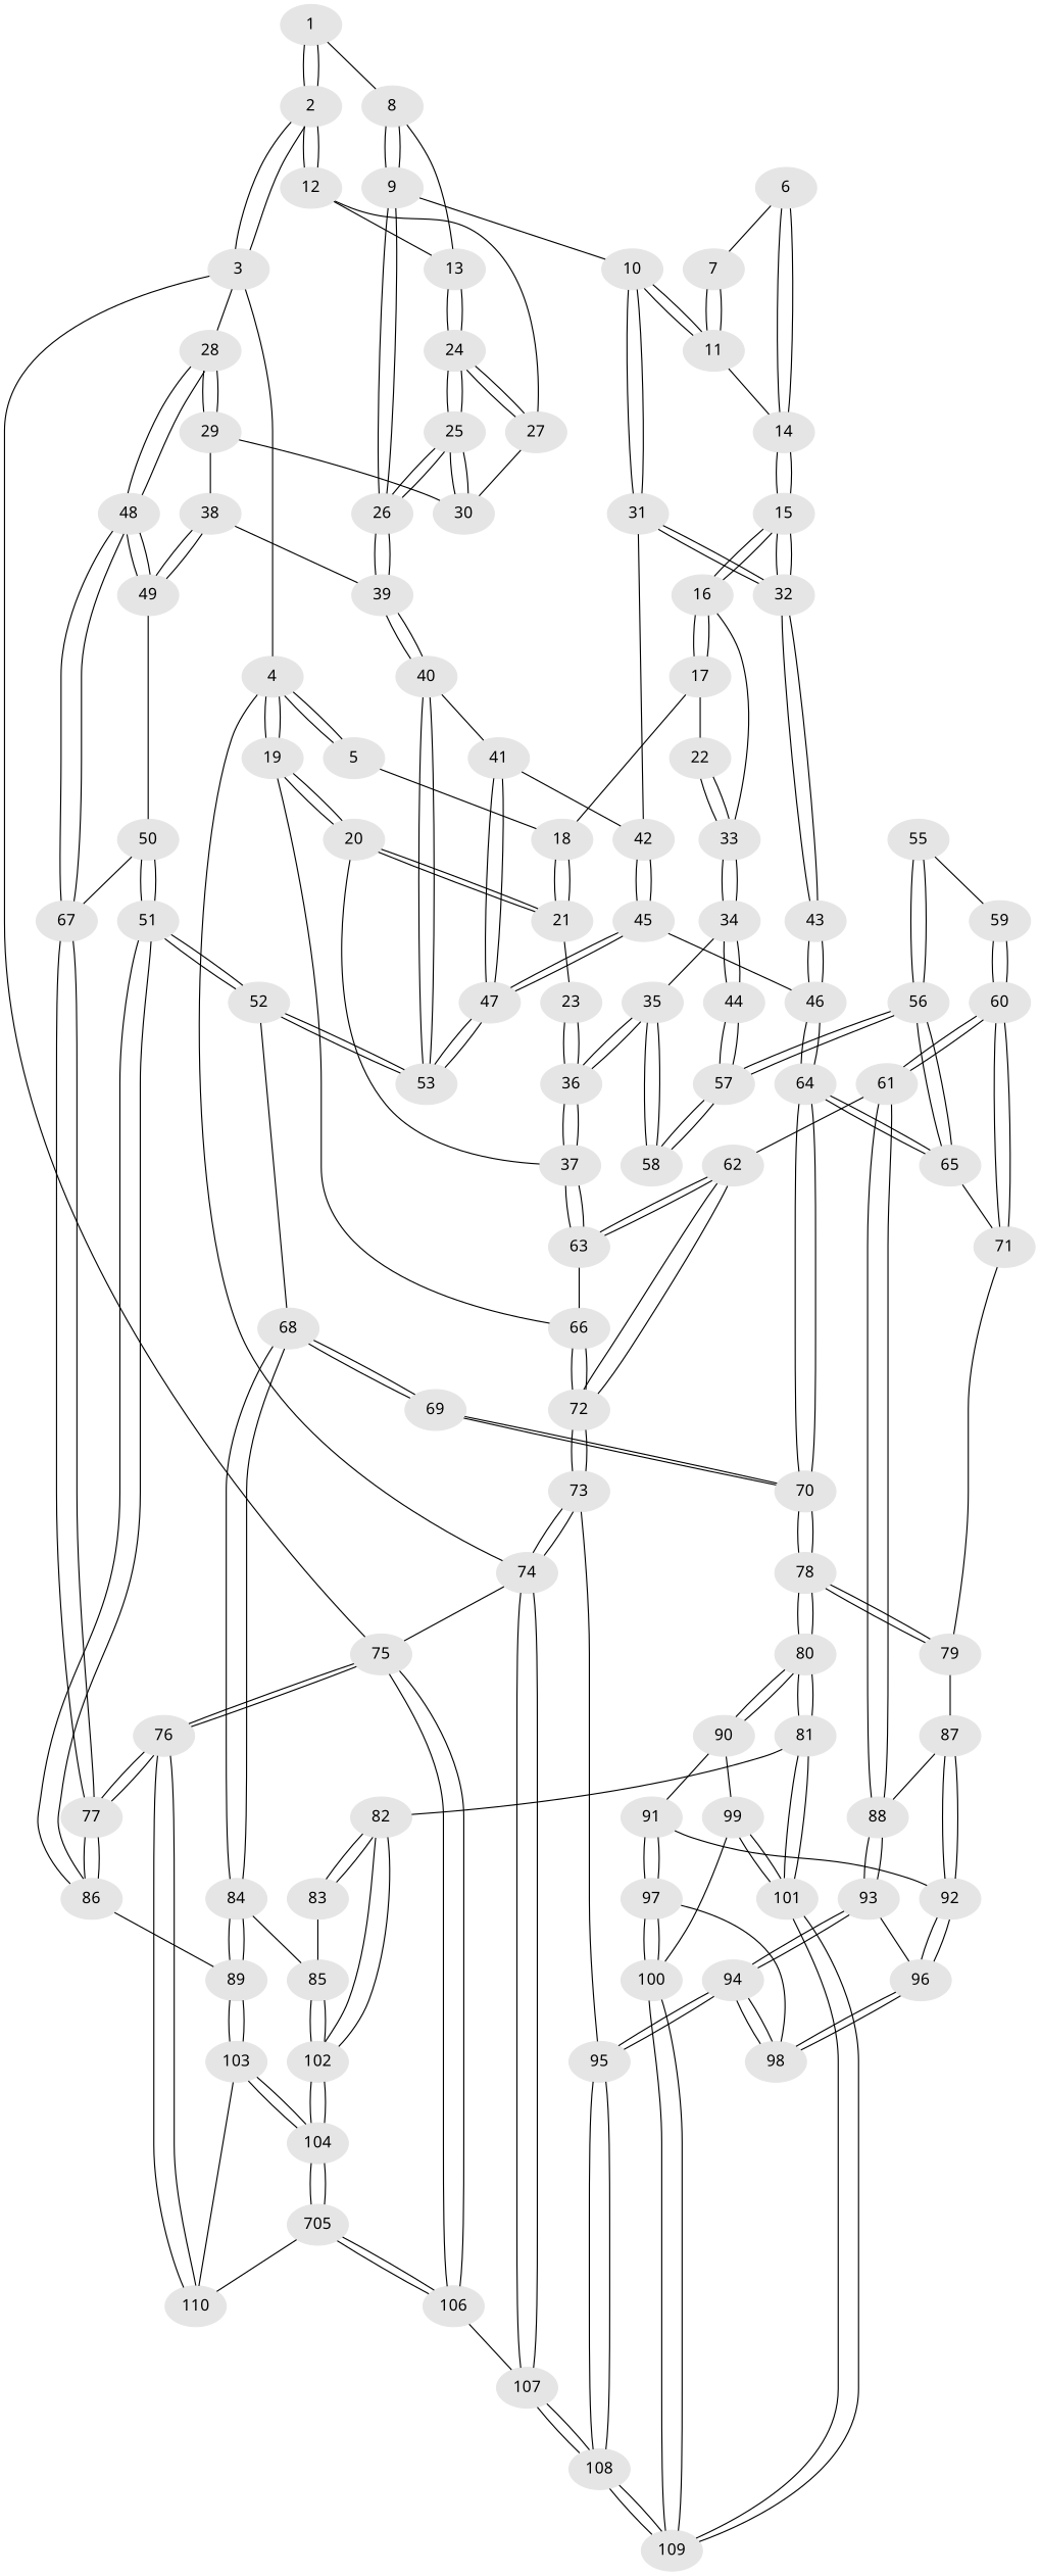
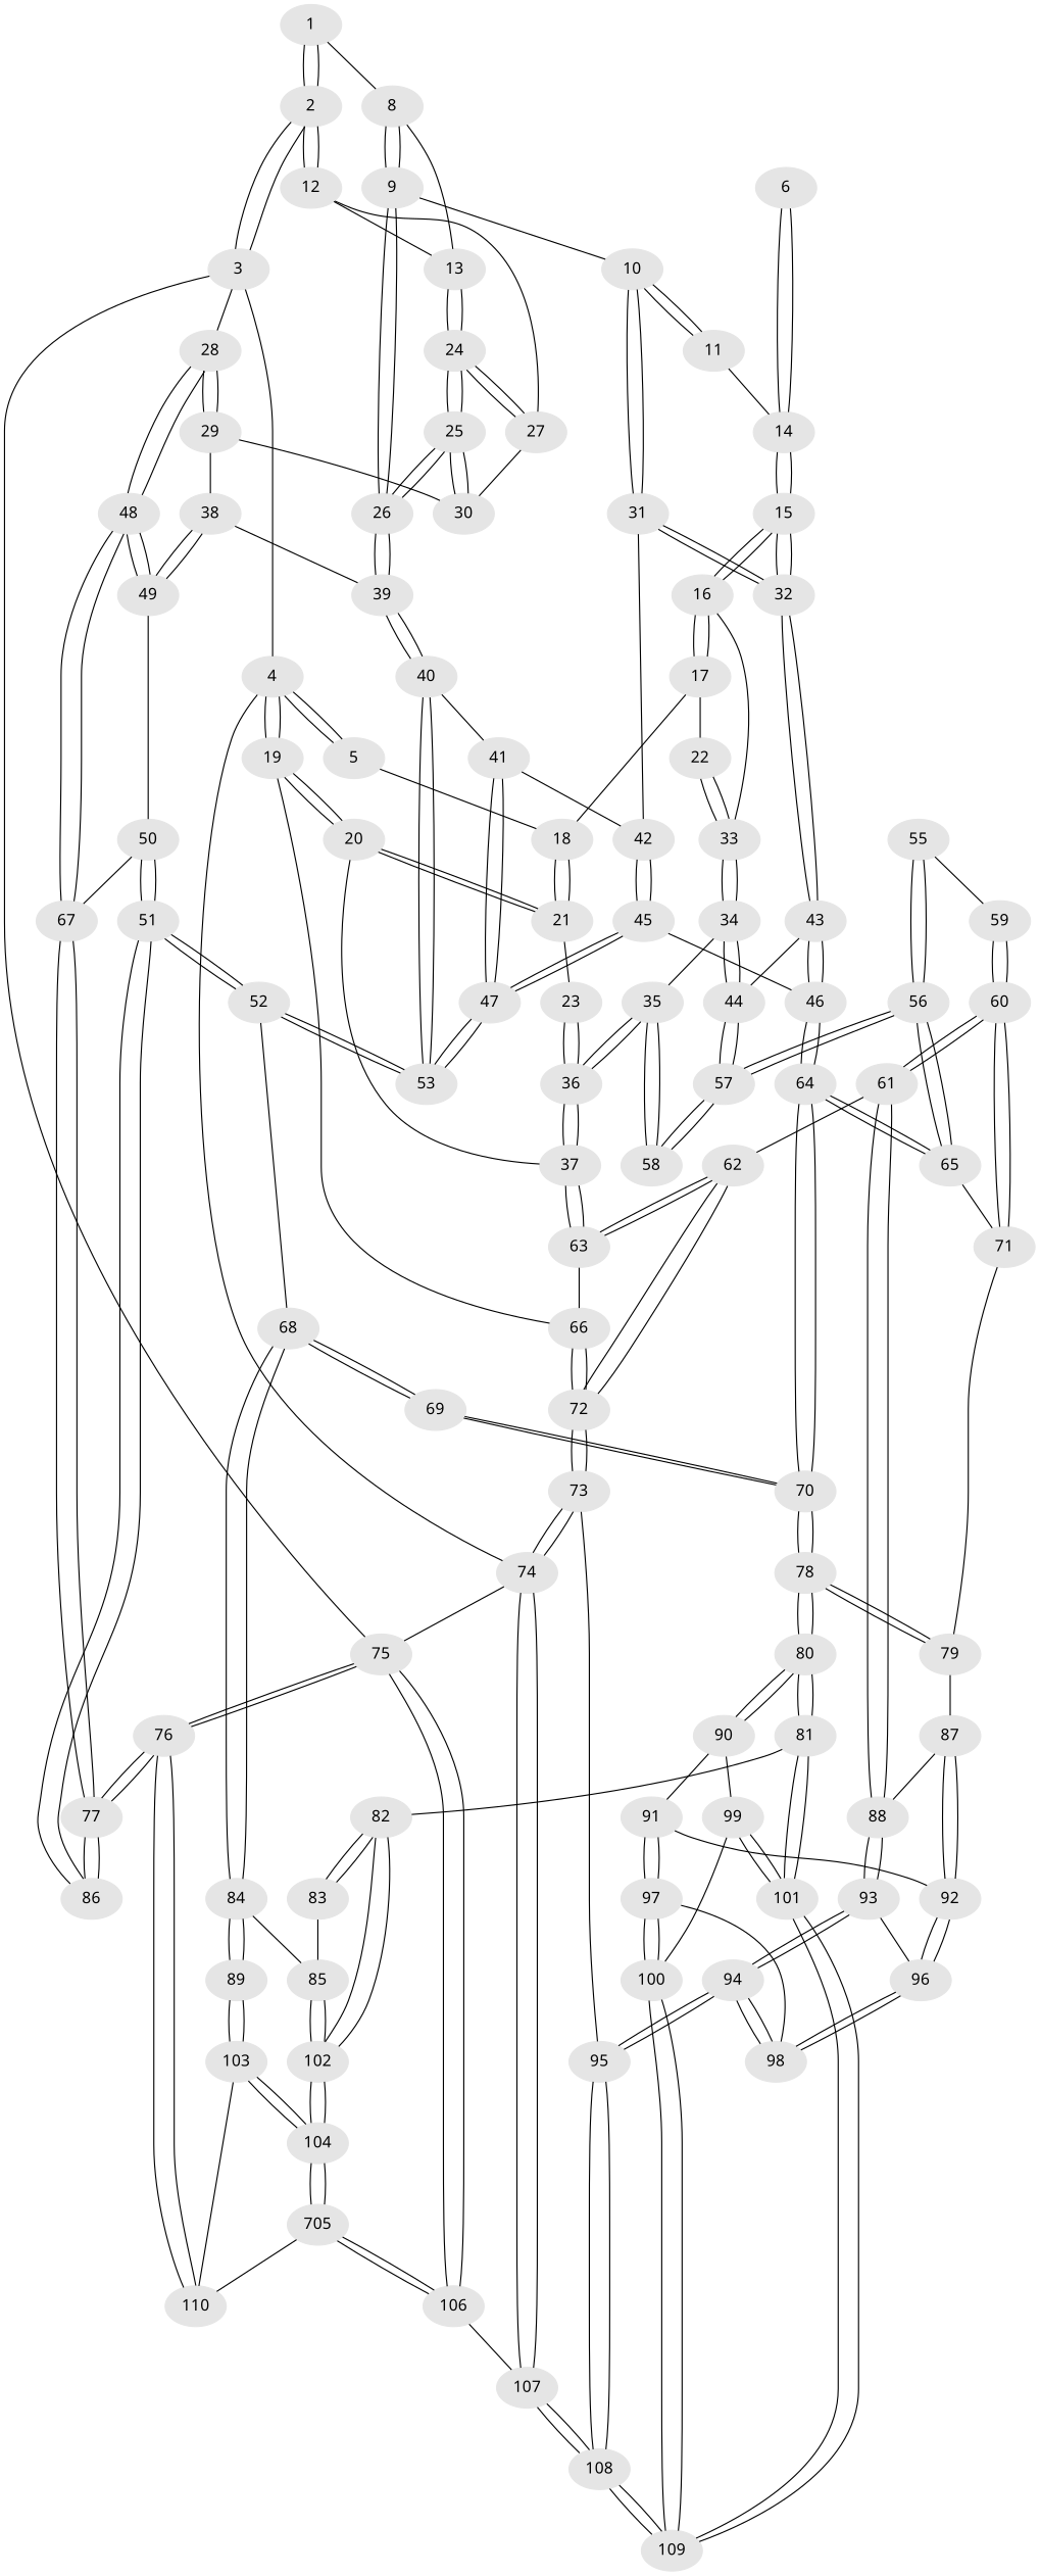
  graph {
    fontname="Noto Sans"
    node [color=gray90 fontname="Noto Sans" style=filled]
    edge [fontname="Noto Sans"]
    1
    2
    8
    3
    12
    9
    13
    4
    28
    75
    27
    5
    19
    74
    29
    48
    76
    106
    18
    20
    66
    107
    6
-   7
    14
    21
    11
    15
    10
    26
    24
    31
    39
    32
    42
    30
    25
    16
    17
    33
    43
    22
    34
    23
    37
    72
    63
    36
    40
    38
    49
    67
    45
    44
    46
    35
    58
    57
    50
    41
    53
    47
    64
    65
    70
    77
    51
    52
    86
    68
    89
    69
    84
    55
    59
    56
    60
    71
    61
    62
    88
    79
    93
    73
    78
    85
    80
    87
    95
    108
    110
    81
    90
    92
    82
    101
    91
    99
    83
    102
    109
    104
    103
    96
    94
    97
    100
    98
    n109 [label=705]
    1 -- 2
    1 -- 2
    1 -- 8
    2 -- 3
    2 -- 3
    2 -- 12
    2 -- 12
    8 -- 9
    8 -- 9
    8 -- 13
    3 -- 4
    3 -- 28
    3 -- 75
    12 -- 13
    12 -- 27
    9 -- 10
    9 -- 26
    9 -- 26
    13 -- 24
    13 -- 24
    4 -- 5
    4 -- 5
    4 -- 19
    4 -- 19
    4 -- 74
    28 -- 29
    28 -- 29
    28 -- 48
    28 -- 48
    75 -- 76
    75 -- 76
    75 -- 106
    75 -- 106
    27 -- 30
    5 -- 18
    19 -- 20
    19 -- 20
    19 -- 66
    74 -- 75
    74 -- 107
    74 -- 107
    29 -- 30
    29 -- 38
    48 -- 49
    48 -- 49
    48 -- 67
    48 -- 67
    76 -- 77
    76 -- 77
    76 -- 110
    76 -- 110
    106 -- 107
    18 -- 21
    18 -- 21
    20 -- 21
    20 -- 21
    20 -- 37
    66 -- 72
    66 -- 72
    107 -- 108
    107 -- 108
-   6 -- 7
    6 -- 14
    6 -- 14
-   7 -- 11
-   7 -- 11
    14 -- 15
    14 -- 15
    21 -- 23
    11 -- 14
    15 -- 32
    15 -- 32
    15 -- 16
    15 -- 16
    10 -- 11
    10 -- 11
    10 -- 31
    10 -- 31
    26 -- 39
    26 -- 39
    24 -- 27
    24 -- 27
    24 -- 25
    24 -- 25
    31 -- 32
    31 -- 32
    31 -- 42
    39 -- 40
    39 -- 40
    32 -- 43
    32 -- 43
    42 -- 45
    42 -- 45
    25 -- 26
    25 -- 26
    25 -- 30
    25 -- 30
    16 -- 17
    16 -- 17
    16 -- 33
    17 -- 18
    17 -- 22
    33 -- 34
    33 -- 34
+   43 -- 44
    43 -- 46
    43 -- 46
    22 -- 33
    22 -- 33
    34 -- 44
    34 -- 44
    34 -- 35
    23 -- 36
    23 -- 36
    37 -- 63
    37 -- 63
    72 -- 73
    72 -- 73
    63 -- 66
    36 -- 37
    36 -- 37
    40 -- 41
    40 -- 53
    40 -- 53
    38 -- 39
    38 -- 49
    38 -- 49
    49 -- 50
    67 -- 77
    67 -- 77
    45 -- 46
    45 -- 47
    45 -- 47
    44 -- 57
    44 -- 57
    46 -- 64
    46 -- 64
    35 -- 36
    35 -- 36
    35 -- 58
    35 -- 58
    57 -- 58
    57 -- 58
    50 -- 67
    50 -- 51
    50 -- 51
    41 -- 42
    41 -- 47
    41 -- 47
    47 -- 53
    47 -- 53
    64 -- 65
    64 -- 65
    64 -- 70
    64 -- 70
    65 -- 71
    70 -- 78
    70 -- 78
    77 -- 86
    77 -- 86
    51 -- 52
    51 -- 52
    51 -- 86
    51 -- 86
    52 -- 53
    52 -- 53
    52 -- 68
-   86 -- 89
    68 -- 69
    68 -- 69
    68 -- 84
    68 -- 84
    89 -- 103
    89 -- 103
    69 -- 70
    69 -- 70
    84 -- 89
    84 -- 89
    84 -- 85
    55 -- 59
    55 -- 56
    55 -- 56
    59 -- 60
    59 -- 60
    56 -- 57
    56 -- 57
    56 -- 65
    56 -- 65
    60 -- 71
    60 -- 71
    60 -- 61
    60 -- 61
    71 -- 79
    61 -- 62
    61 -- 88
    61 -- 88
    62 -- 72
    62 -- 72
    62 -- 63
    62 -- 63
    88 -- 93
    88 -- 93
    79 -- 87
    93 -- 96
    93 -- 94
    93 -- 94
    73 -- 74
    73 -- 74
    73 -- 95
    78 -- 79
    78 -- 79
    78 -- 80
    78 -- 80
    85 -- 102
    85 -- 102
    80 -- 81
    80 -- 81
    80 -- 90
    80 -- 90
    87 -- 88
    87 -- 92
    87 -- 92
    95 -- 108
    95 -- 108
    108 -- 109
    108 -- 109
    81 -- 82
    81 -- 101
    81 -- 101
    90 -- 91
    90 -- 99
    92 -- 96
    92 -- 96
    82 -- 83
    82 -- 83
    82 -- 102
    82 -- 102
    101 -- 109
    101 -- 109
    91 -- 92
    91 -- 97
    91 -- 97
    99 -- 101
    99 -- 101
    99 -- 100
    83 -- 85
    102 -- 104
    102 -- 104
    104 -- n109
    104 -- n109
    103 -- 110
    103 -- 104
    103 -- 104
    96 -- 98
    96 -- 98
    94 -- 95
    94 -- 95
    94 -- 98
    94 -- 98
    97 -- 100
    97 -- 100
    97 -- 98
    100 -- 109
    100 -- 109
    n109 -- 106
    n109 -- 106
    n109 -- 110
  }
